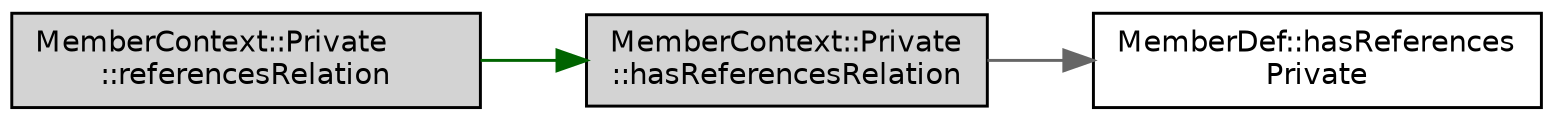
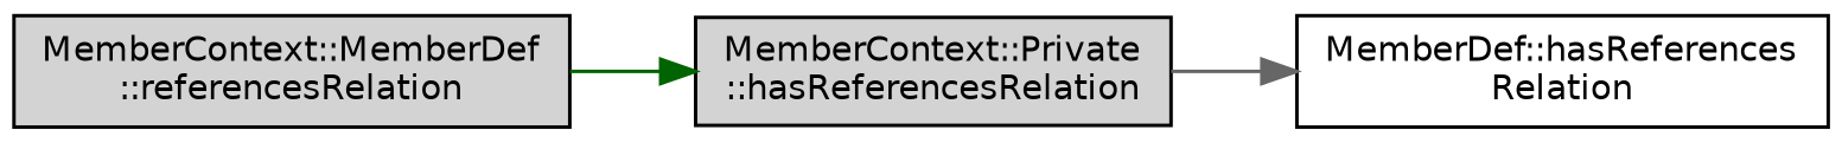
  digraph {
    rankdir=LR
    node [color=black fillcolor=lightgrey fontname=Helvetica fontsize=10 shape=record style=filled]
    edge [fontname=Helvetica fontsize=10 labelfontname=Helvetica labelfontsize=10 style=solid]
-   n1 [fontcolor=black height=0.2 label="MemberContext::Private\l::referencesRelation" width=0.4]
+   n1 [fontcolor=black height=0.2 label="MemberContext::MemberDef\l::referencesRelation" width=0.4]
    n2 [height=0.2 label="MemberContext::Private\l::hasReferencesRelation" width=0.4]
-   n3 [fillcolor=white height=0.2 label="MemberDef::hasReferences\lPrivate" width=0.4]
+   n3 [fillcolor=white height=0.2 label="MemberDef::hasReferences\lRelation" width=0.4]
    n1 -> n2 [color=darkgreen]
    n2 -> n3 [color=gray40]
  }
